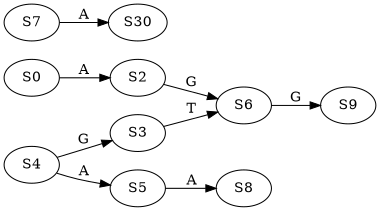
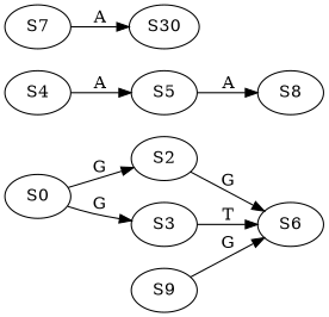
  strict digraph {
    rankdir=LR
    S0
    S2
    S3
    S6
    S4
    S5
    S8
    S9
    n9 [label=S30]
    S7
-   S0 -> S2 [label=A]
-   S4 -> S3 [label=G]
+   S0 -> S2 [label=G]
+   S0 -> S3 [label=G]
    S2 -> S6 [label=G]
    S3 -> S6 [label=T]
-   S6 -> S9 [label=G]
+   S9 -> S6 [label=G]
    S4 -> S5 [label=A]
    S5 -> S8 [label=A]
    S7 -> n9 [label=A]
  }
